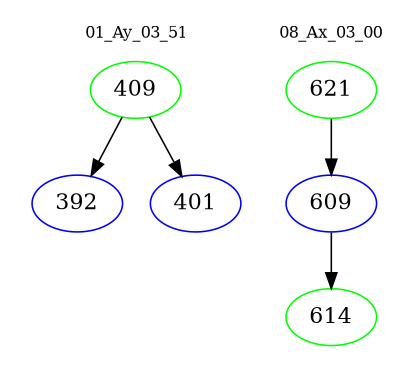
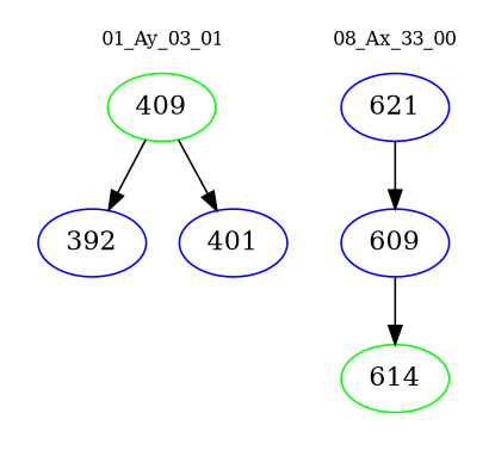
  digraph {
    node [color=green]
    edge [color=black]
    n1 [label=409]
    n2 [color=blue label=392]
    n3 [color=blue label=401]
-   n4 [label=621]
+   n4 [color=blue label=621]
    n5 [color=blue label=609]
    n6 [label=614]
    subgraph cluster_1 {
      color=white
      fontsize=10
-     label="01_Ay_03_51"
+     label="01_Ay_03_01"
      n1
      n2
      n3
    }
    subgraph cluster_2 {
      color=white
      fontsize=10
-     label="08_Ax_03_00"
+     label="08_Ax_33_00"
      n4
      n5
      n6
    }
    n1 -> n2
    n1 -> n3
    n4 -> n5
    n5 -> n6
  }
